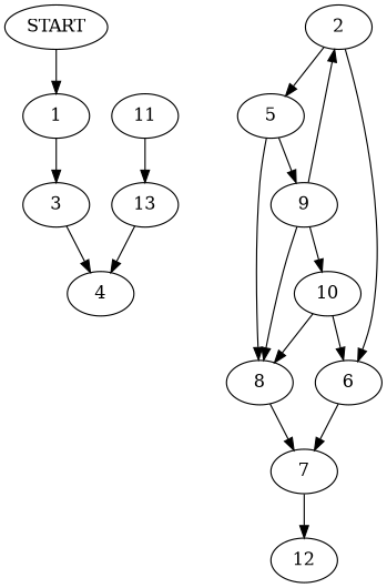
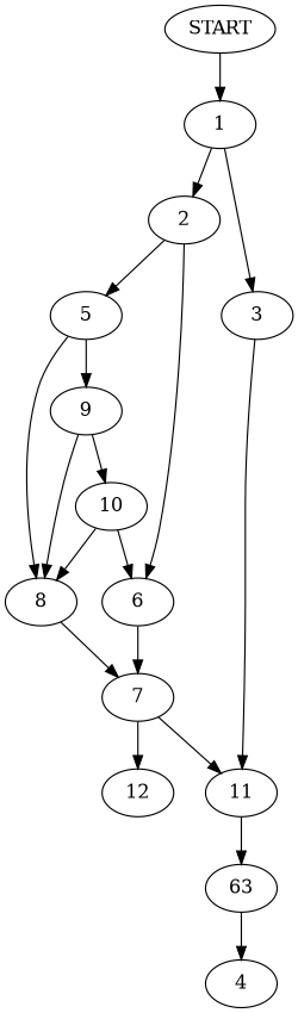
  digraph {
    n1 [label=START]
    1
    2
    3
    5
    6
    4
    8
    9
    7
    10
    11
    12
-   13
+   13 [label=63]
    n1 -> 1
-   9 -> 2
+   1 -> 2
    1 -> 3
    2 -> 5
    2 -> 6
-   3 -> 4
+   3 -> 11
    5 -> 8
    5 -> 9
    6 -> 7
    8 -> 7
    9 -> 8
    9 -> 10
+   7 -> 11
    7 -> 12
    10 -> 6
    10 -> 8
    11 -> 13
    13 -> 4
  }
